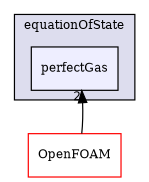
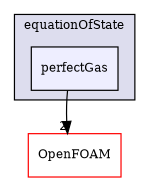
  digraph {
    compound=true
    fontname="DejaVu Serif"
    node [fontname="DejaVu Serif" fontsize=10 shape=box]
    n1 [fillcolor="#eeeeff" label=perfectGas pencolor=black style=filled]
    n2 [color=red label=OpenFOAM]
    subgraph cluster_1 {
      bgcolor="#ddddee"
      fontsize=10
      label=equationOfState
      pencolor=black
      n1
    }
-   n2 -> n1 [headlabel=2 labeldistance=1.5 labelfontname=Helvetica labelfontsize=10 fontname="DejaVu Serif"]
+   n1 -> n2 [headlabel=2 labeldistance=1.5 labelfontname=Helvetica labelfontsize=10 fontname="DejaVu Serif"]
  }
